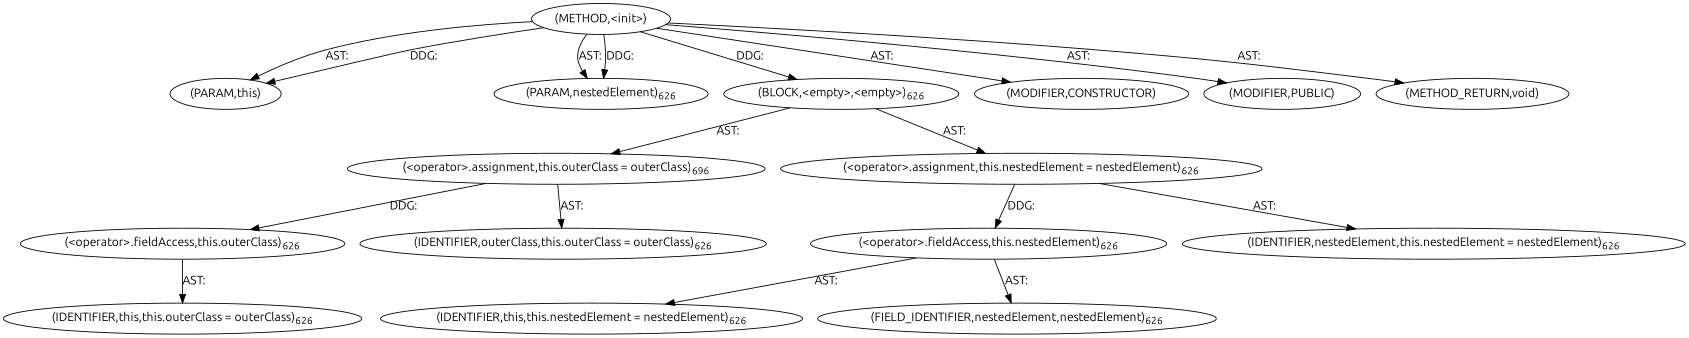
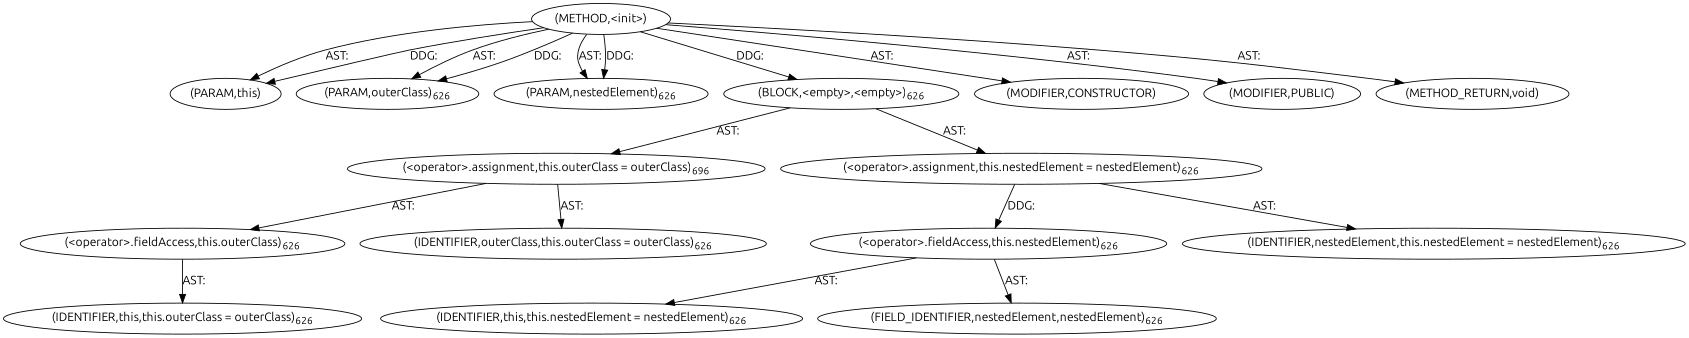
  digraph {
    fontname=Ubuntu
    node [fontname=Ubuntu]
    edge [fontname=Ubuntu]
    n1 [label=<(METHOD,&lt;init&gt;)>]
    n2 [label=<(PARAM,this)>]
+   n3 [label=<(PARAM,outerClass)<SUB>626</SUB>>]
    n4 [label=<(PARAM,nestedElement)<SUB>626</SUB>>]
    n5 [label=<(BLOCK,&lt;empty&gt;,&lt;empty&gt;)<SUB>626</SUB>>]
    n6 [label=<(MODIFIER,CONSTRUCTOR)>]
    n7 [label=<(MODIFIER,PUBLIC)>]
    n8 [label=<(METHOD_RETURN,void)>]
    n9 [label=<(&lt;operator&gt;.assignment,this.outerClass = outerClass)<SUB>696</SUB>>]
    n10 [label=<(&lt;operator&gt;.assignment,this.nestedElement = nestedElement)<SUB>626</SUB>>]
    n11 [label=<(&lt;operator&gt;.fieldAccess,this.outerClass)<SUB>626</SUB>>]
    n12 [label=<(IDENTIFIER,outerClass,this.outerClass = outerClass)<SUB>626</SUB>>]
    n13 [label=<(&lt;operator&gt;.fieldAccess,this.nestedElement)<SUB>626</SUB>>]
    n14 [label=<(IDENTIFIER,nestedElement,this.nestedElement = nestedElement)<SUB>626</SUB>>]
    n15 [label=<(IDENTIFIER,this,this.outerClass = outerClass)<SUB>626</SUB>>]
    n16 [label=<(IDENTIFIER,this,this.nestedElement = nestedElement)<SUB>626</SUB>>]
    n17 [label=<(FIELD_IDENTIFIER,nestedElement,nestedElement)<SUB>626</SUB>>]
    n1 -> n2 [label="AST: "]
    n1 -> n2 [label="DDG: "]
+   n1 -> n3 [label="AST: "]
+   n1 -> n3 [label="DDG: "]
    n1 -> n4 [label="AST: "]
    n1 -> n4 [label="DDG: "]
    n1 -> n5 [label="DDG: "]
    n1 -> n6 [label="AST: "]
    n1 -> n7 [label="AST: "]
    n1 -> n8 [label="AST: "]
    n5 -> n9 [label="AST: "]
    n5 -> n10 [label="AST: "]
-   n9 -> n11 [label="DDG: "]
+   n9 -> n11 [label="AST: "]
    n9 -> n12 [label="AST: "]
    n10 -> n13 [label="DDG: "]
    n10 -> n14 [label="AST: "]
    n11 -> n15 [label="AST: "]
    n13 -> n16 [label="AST: "]
    n13 -> n17 [label="AST: "]
  }
